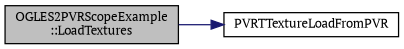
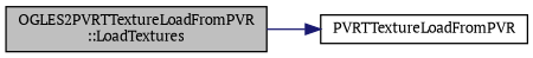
  digraph {
    rankdir=LR
    fontname="PT Serif"
    node [color=black fontname="PT Serif" fontsize=10 shape=record style=filled]
-   n1 [fillcolor=grey75 fontcolor=black height=0.2 label="OGLES2PVRScopeExample\l::LoadTextures" width=0.4]
+   n1 [fillcolor=grey75 fontcolor=black height=0.2 label="OGLES2PVRTTextureLoadFromPVR\l::LoadTextures" width=0.4]
    n2 [fillcolor=white height=0.2 label=PVRTTextureLoadFromPVR width=0.4]
    n1 -> n2 [color=midnightblue fontname="PT Serif" fontsize=10 labelfontname=Helvetica labelfontsize=10 style=solid]
  }
